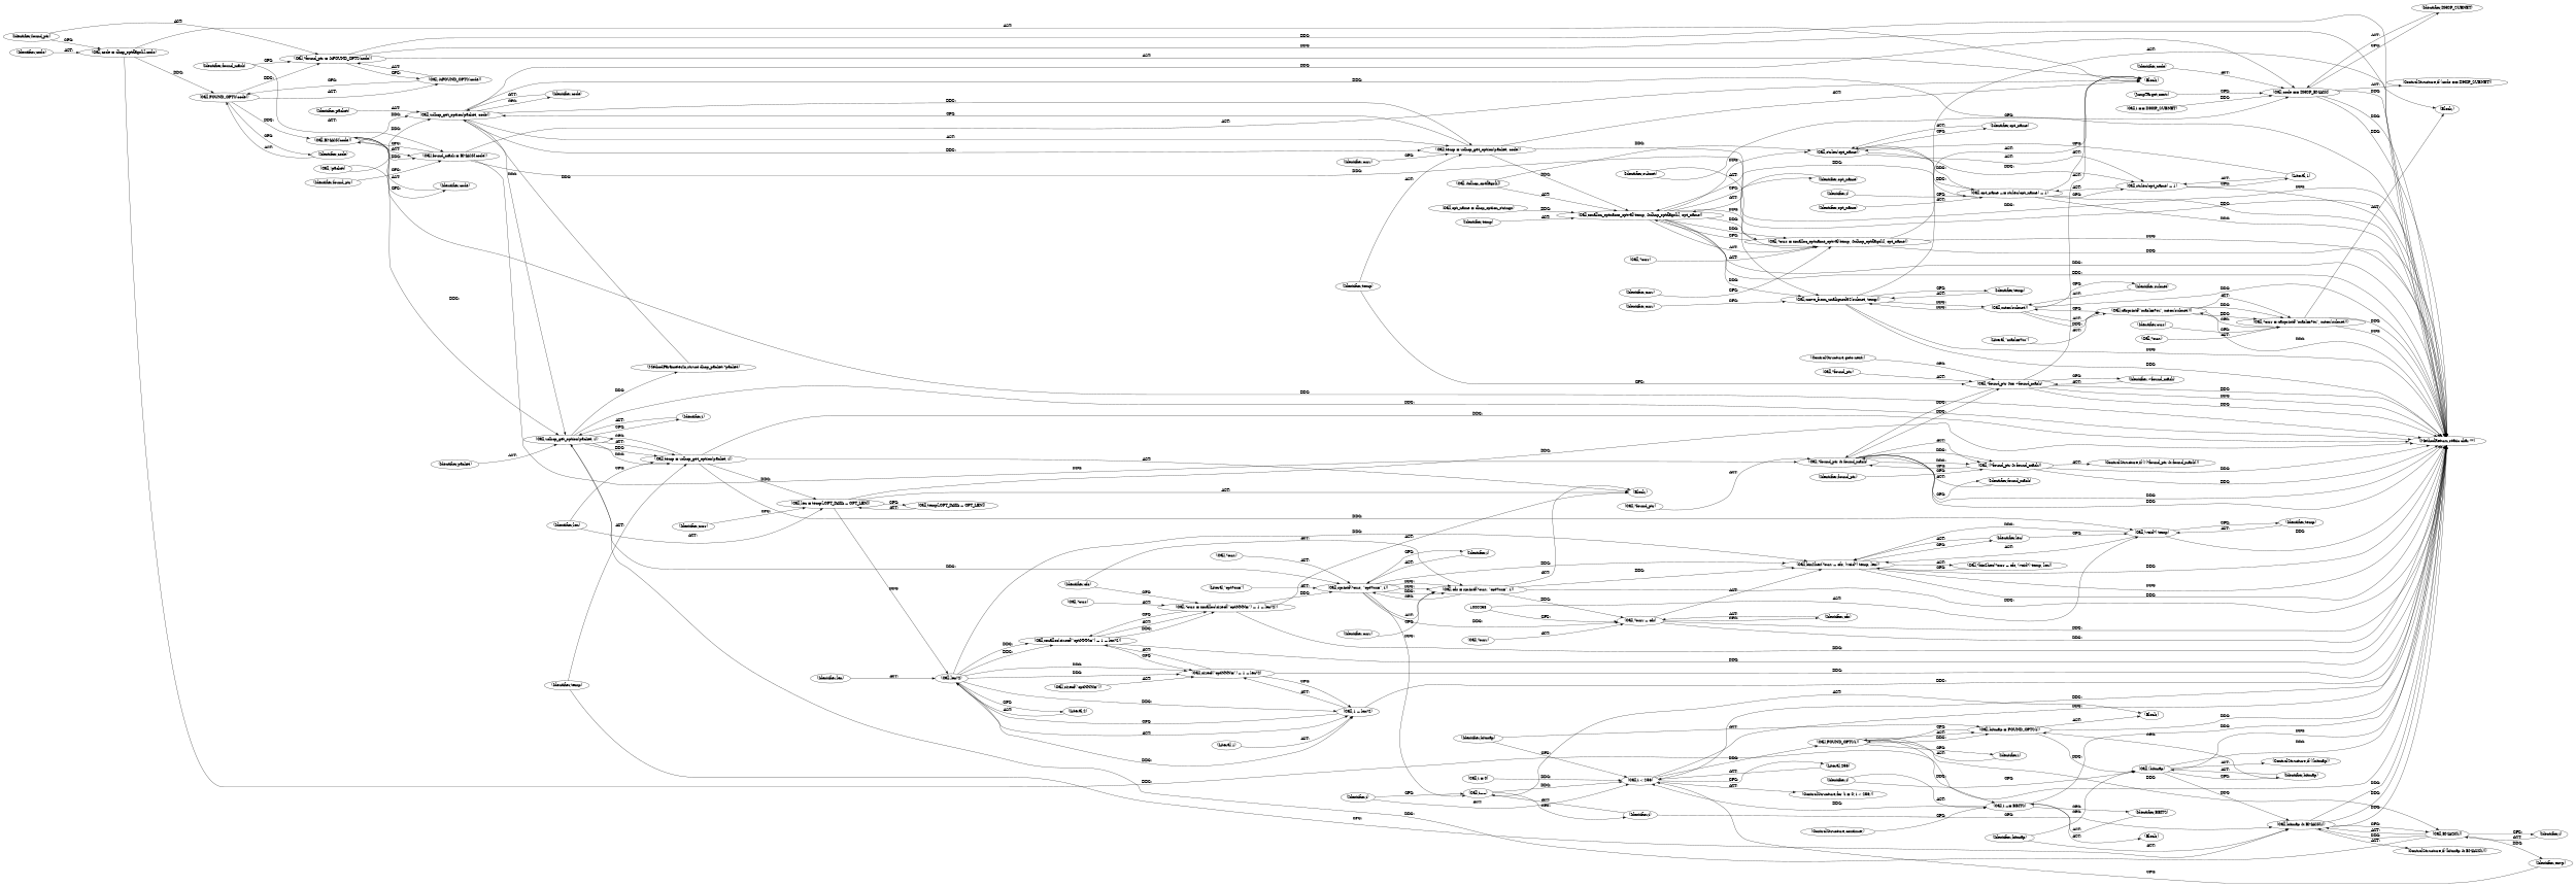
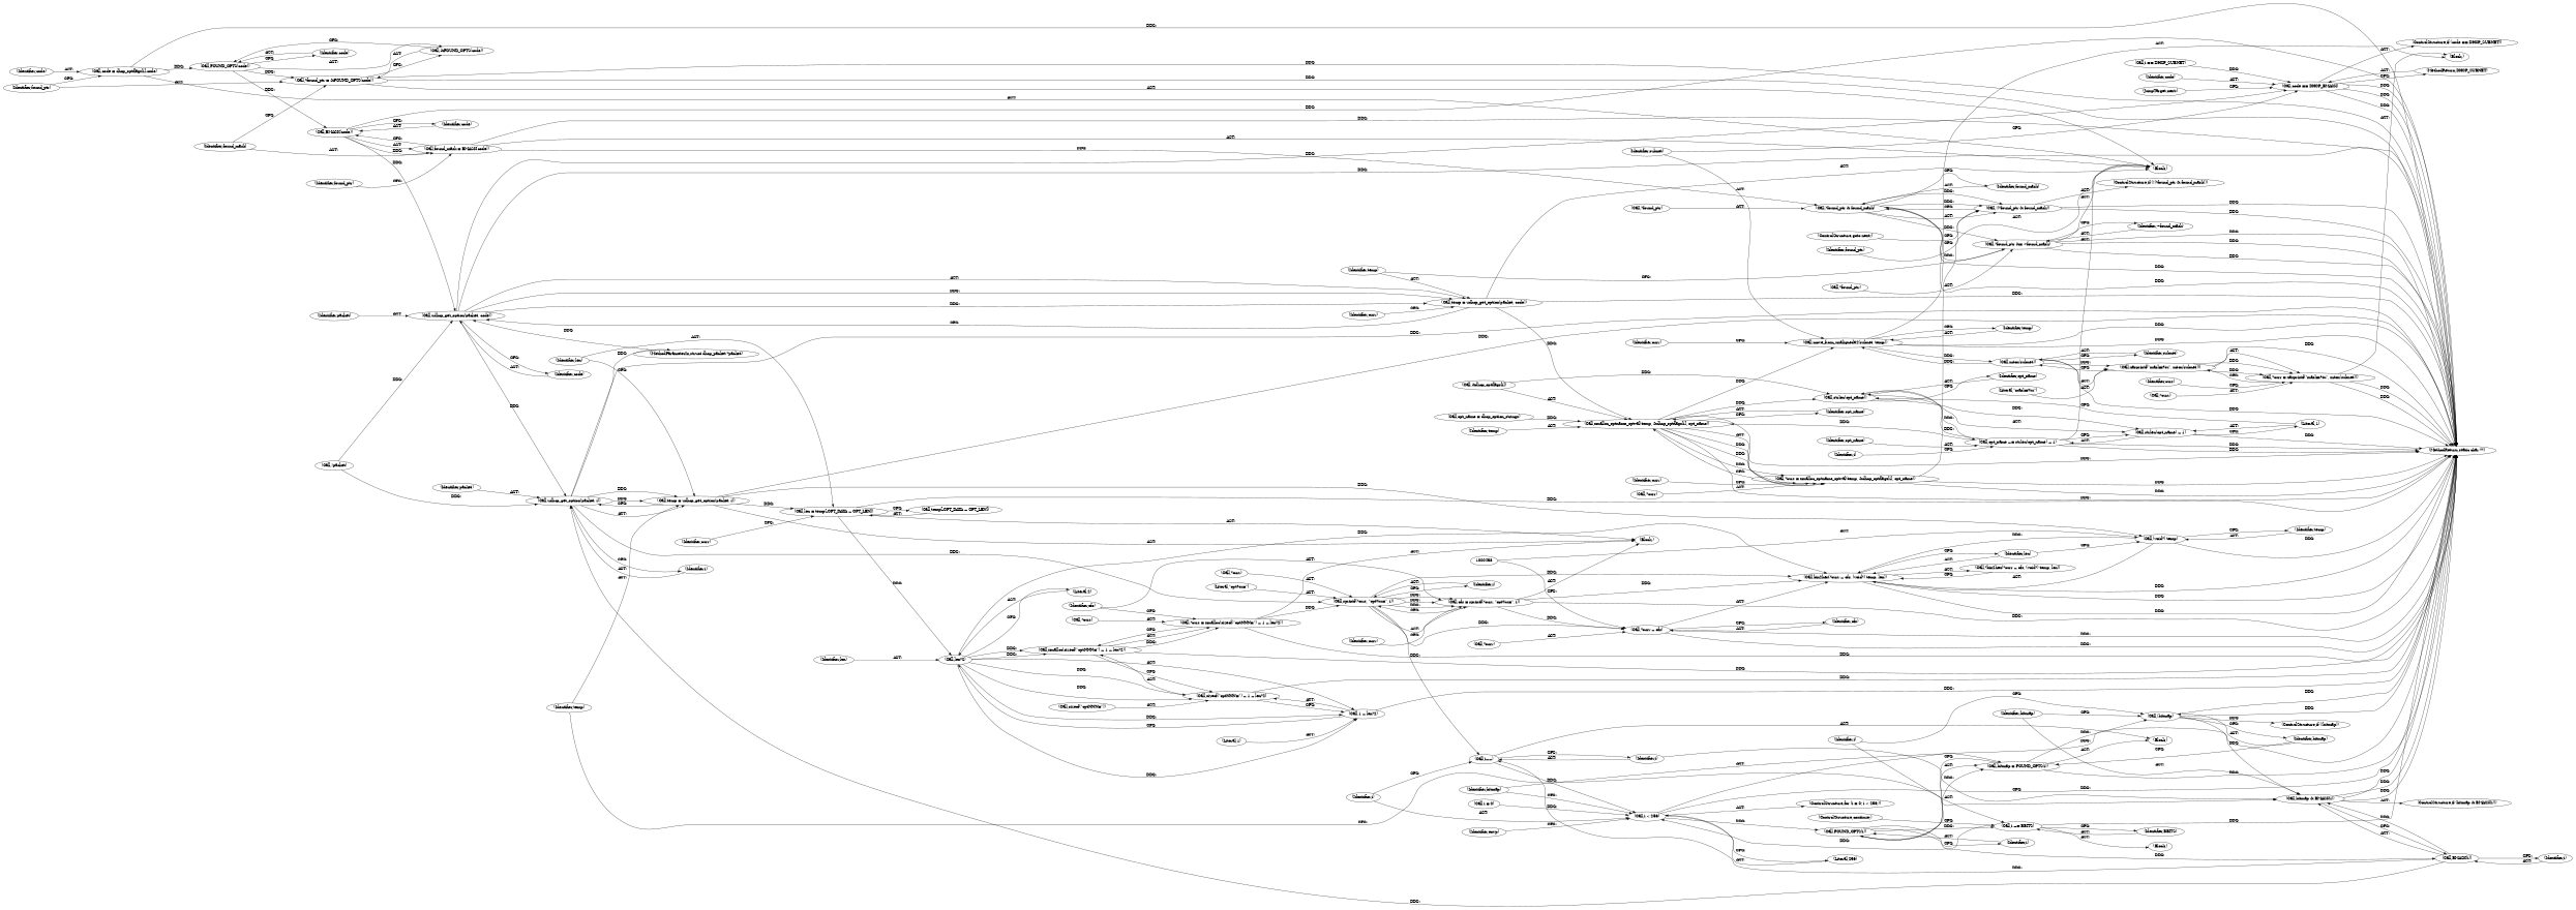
  digraph {
    rankdir=LR
    n1 [label="(Call,code = dhcp_optflags[i].code)"]
    n2 [label="(Call,FOUND_OPTS(code))"]
    n3 [label="(Block,)"]
    n4 [label="(MethodReturn,static char **)"]
    n5 [label="(Call,*found_ptr = &FOUND_OPTS(code))"]
    n6 [label="(Call,BMASK(code))"]
    n7 [label="(Identifier,code)"]
    n8 [label="(Call,&FOUND_OPTS(code))"]
    n9 [label="(Call,found_mask = BMASK(code))"]
    n10 [label="(Call,udhcp_get_option(packet, code))"]
    n11 [label="(Identifier,code)"]
    n12 [label="(Call,*found_ptr & found_mask)"]
    n13 [label="(Call,temp = udhcp_get_option(packet, code))"]
    n14 [label="(Call,code == DHCP_BMASK)"]
    n15 [label="(Call,udhcp_get_option(packet, i))"]
    n16 [label="(Identifier,code)"]
    n17 [label="(Call,!(*found_ptr & found_mask))"]
    n18 [label="(Call,*found_ptr &= ~found_mask)"]
    n19 [label="(Identifier,found_mask)"]
    n20 [label="(ControlStructure,if (!(*found_ptr & found_mask)))"]
    n21 [label="(Identifier,~found_mask)"]
    n22 [label="(Call,xmalloc_optname_optval(temp, &dhcp_optflags[i], opt_name))"]
-   n23 [label="(Identifier,DHCP_SUBNET)"]
+   n23 [label="(MethodReturn,DHCP_SUBNET)"]
    n24 [label="(ControlStructure,if (code == DHCP_SUBNET))"]
    n25 [label="(Call,temp = udhcp_get_option(packet, i))"]
    n26 [label="(Call,sprintf(*curr, \"opt%u=\", i))"]
    n27 [label="(Identifier,i)"]
    n28 [label="(MethodParameterIn,struct dhcp_packet *packet)"]
    n29 [label="(Call,*curr = xmalloc_optname_optval(temp, &dhcp_optflags[i], opt_name))"]
    n30 [label="(Call,move_from_unaligned32(subnet, temp))"]
    n31 [label="(Call,strlen(opt_name))"]
    n32 [label="(Identifier,opt_name)"]
    n33 [label="(Call,mton(subnet))"]
    n34 [label="(Block,)"]
    n35 [label="(Identifier,temp)"]
    n36 [label="(Call,opt_name += strlen(opt_name) + 1)"]
    n37 [label="(Call,strlen(opt_name) + 1)"]
    n38 [label="(Identifier,opt_name)"]
    n39 [label="(Call,xasprintf(\"mask=%u\", mton(subnet)))"]
    n40 [label="(Identifier,subnet)"]
    n41 [label="(Call,*curr = xasprintf(\"mask=%u\", mton(subnet)))"]
    n42 [label="(Literal,1)"]
    n43 [label="(Call,len = temp[-OPT_DATA + OPT_LEN])"]
    n44 [label="(Call,(void*) temp)"]
    n45 [label="(Block,)"]
    n46 [label="(Call,bin2hex(*curr + ofs, (void*) temp, len))"]
    n47 [label="(Call,ofs = sprintf(*curr, \"opt%u=\", i))"]
    n48 [label="(Call,*curr + ofs)"]
    n49 [label="(Call,i++)"]
    n50 [label="(Identifier,i)"]
    n51 [label="(Call,len*2)"]
    n52 [label="(Call,temp[-OPT_DATA + OPT_LEN])"]
    n53 [label="(Identifier,temp)"]
    n54 [label="(Call,xmalloc(sizeof(\"optNNN=\") + 1 + len*2))"]
    n55 [label="(Call,sizeof(\"optNNN=\") + 1 + len*2)"]
    n56 [label="(Call,1 + len*2)"]
    n57 [label="(Literal,2)"]
    n58 [label="(Call,*curr = xmalloc(sizeof(\"optNNN=\") + 1 + len*2))"]
    n59 [label="(Call,*bin2hex(*curr + ofs, (void*) temp, len))"]
    n60 [label="(Identifier,len)"]
    n61 [label="(Identifier,ofs)"]
    n62 [label="(Call,i < 256)"]
    n63 [label="(Block,)"]
    n64 [label="(Identifier,i)"]
    n65 [label="(Call,FOUND_OPTS(i))"]
    n66 [label="(Literal,256)"]
    n67 [label="(ControlStructure,for (i = 0; i < 256;))"]
    n68 [label="(Call,bitmap & BMASK(i))"]
    n69 [label="(Call,bitmap = FOUND_OPTS(i))"]
    n70 [label="(Call,i += BBITS)"]
    n71 [label="(Call,BMASK(i))"]
    n72 [label="(Identifier,i)"]
    n73 [label="(Call,!bitmap)"]
    n74 [label="(Identifier,BBITS)"]
    n75 [label="(Block,)"]
    n76 [label="(Identifier,i)"]
    n77 [label="(Identifier,bitmap)"]
    n78 [label="(ControlStructure,if (!bitmap))"]
    n79 [label="(ControlStructure,if (bitmap & BMASK(i)))"]
    n80 [label="(Identifier,found_ptr)"]
    n81 [label="(Identifier,packet)"]
    n82 [label="(Literal,\"mask=%u\")"]
    n83 [label="(Literal,1)"]
    n84 [label="(Identifier,curr)"]
    n85 [label="(Call,*curr)"]
    n86 [label="(Call,*curr)"]
    n87 [label="(Call,*curr)"]
    n88 [label="(Identifier,found_mask)"]
    n89 [label="(Call,*curr)"]
    n90 [label="(Identifier,temp)"]
    n91 [label="(Identifier,i)"]
    n92 [label="(Call,i = 0)"]
    n93 [label="(Literal,\"opt%u=\")"]
    n94 [label="(Identifier,bitmap)"]
    n95 [label="(Identifier,i)"]
    n96 [label="(Call,*found_ptr)"]
    n97 [label="(Identifier,curr)"]
    n98 [label="(Identifier,temp)"]
    n99 [label="(Identifier,opt_name)"]
    n100 [label="(JumpTarget,next:)"]
    n101 [label="(Identifier,curr)"]
    n102 [label="(Call,*curr)"]
    n103 [label="(Call,!packet)"]
    n104 [label="(Identifier,curr)"]
    n105 [label="(Identifier,i)"]
    n106 [label="(Identifier,temp)"]
    n107 [label="(Identifier,bitmap)"]
    n108 [label="(Call,i == DHCP_SUBNET)"]
    n109 [label="(Identifier,ofs)"]
    n110 [label="(Call,opt_name = dhcp_option_strings)"]
    n111 [label="(Identifier,curr)"]
    n112 [label="(Identifier,envp)"]
    n113 [label="(Identifier,curr)"]
    n114 [label="(Identifier,code)"]
    n115 [label="(Identifier,found_ptr)"]
    n116 [label="(Identifier,len)"]
    n117 [label="(Identifier,subnet)"]
    n118 [label="(Identifier,packet)"]
    n119 [label="(ControlStructure,goto next;)"]
    n120 [label="(ControlStructure,continue;)"]
    n121 [label="(Identifier,code)"]
    n122 [label="(Call,sizeof(\"optNNN=\"))"]
    n123 [label="(Identifier,len)"]
    n124 [label="(Identifier,found_ptr)"]
    n125 [label="(Call,*found_ptr)"]
    n126 [label="(Call,&dhcp_optflags[i])"]
    1000458
    n1 -> n2 [label="DDG: "]
    n1 -> n3 [label="AST: "]
    n1 -> n4 [label="DDG: "]
    n2 -> n5 [label="DDG: "]
    n2 -> n6 [label="DDG: "]
    n2 -> n7 [label="CFG: "]
    n2 -> n8 [label="AST: "]
    n5 -> n3 [label="AST: "]
    n5 -> n4 [label="DDG: "]
    n5 -> n4 [label="DDG: "]
    n5 -> n8 [label="CFG: "]
    n6 -> n4 [label="DDG: "]
    n6 -> n9 [label="AST: "]
    n6 -> n9 [label="DDG: "]
    n6 -> n10 [label="DDG: "]
    n6 -> n11 [label="CFG: "]
    n7 -> n2 [label="AST: "]
    n8 -> n2 [label="CFG: "]
    n8 -> n5 [label="AST: "]
    n9 -> n3 [label="AST: "]
    n9 -> n4 [label="DDG: "]
    n9 -> n6 [label="CFG: "]
    n9 -> n12 [label="DDG: "]
    n10 -> n4 [label="DDG: "]
    n10 -> n13 [label="AST: "]
    n10 -> n13 [label="DDG: "]
    n10 -> n13 [label="DDG: "]
    n10 -> n14 [label="DDG: "]
    n10 -> n15 [label="DDG: "]
    n10 -> n16 [label="CFG: "]
    n11 -> n6 [label="AST: "]
    n12 -> n4 [label="DDG: "]
    n12 -> n4 [label="DDG: "]
    n12 -> n17 [label="AST: "]
    n12 -> n17 [label="DDG: "]
    n12 -> n17 [label="DDG: "]
    n12 -> n18 [label="DDG: "]
    n12 -> n19 [label="CFG: "]
    n13 -> n3 [label="AST: "]
    n13 -> n4 [label="DDG: "]
    n13 -> n10 [label="CFG: "]
    n13 -> n22 [label="DDG: "]
    n14 -> n4 [label="DDG: "]
    n14 -> n4 [label="DDG: "]
    n14 -> n4 [label="DDG: "]
    n14 -> n23 [label="CFG: "]
    n14 -> n24 [label="AST: "]
    n15 -> n4 [label="DDG: "]
    n15 -> n25 [label="AST: "]
    n15 -> n25 [label="DDG: "]
    n15 -> n25 [label="DDG: "]
    n15 -> n26 [label="DDG: "]
    n15 -> n27 [label="CFG: "]
    n15 -> n28 [label="DDG: "]
    n16 -> n10 [label="AST: "]
    n17 -> n4 [label="DDG: "]
    n17 -> n4 [label="DDG: "]
    n17 -> n12 [label="CFG: "]
    n17 -> n20 [label="AST: "]
    n18 -> n3 [label="AST: "]
    n18 -> n4 [label="DDG: "]
    n18 -> n4 [label="DDG: "]
    n18 -> n4 [label="DDG: "]
    n18 -> n12 [label="DDG: "]
    n18 -> n21 [label="CFG: "]
    n19 -> n12 [label="AST: "]
    n21 -> n18 [label="AST: "]
    n22 -> n4 [label="DDG: "]
    n22 -> n4 [label="DDG: "]
    n22 -> n29 [label="AST: "]
    n22 -> n29 [label="DDG: "]
    n22 -> n29 [label="DDG: "]
    n22 -> n29 [label="DDG: "]
    n22 -> n30 [label="DDG: "]
    n22 -> n31 [label="DDG: "]
    n22 -> n32 [label="CFG: "]
    n23 -> n14 [label="AST: "]
    n25 -> n4 [label="DDG: "]
    n25 -> n15 [label="CFG: "]
    n25 -> n43 [label="DDG: "]
    n25 -> n44 [label="DDG: "]
    n25 -> n45 [label="AST: "]
    n26 -> n46 [label="DDG: "]
    n26 -> n47 [label="AST: "]
    n26 -> n47 [label="DDG: "]
    n26 -> n47 [label="DDG: "]
    n26 -> n47 [label="DDG: "]
    n26 -> n48 [label="DDG: "]
    n26 -> n49 [label="DDG: "]
    n26 -> n50 [label="CFG: "]
    n27 -> n15 [label="AST: "]
    n28 -> n10 [label="DDG: "]
    n29 -> n3 [label="AST: "]
    n29 -> n4 [label="DDG: "]
    n29 -> n4 [label="DDG: "]
    n29 -> n22 [label="CFG: "]
    n30 -> n4 [label="DDG: "]
    n30 -> n4 [label="DDG: "]
    n30 -> n33 [label="DDG: "]
    n30 -> n34 [label="AST: "]
    n30 -> n35 [label="CFG: "]
    n31 -> n36 [label="DDG: "]
    n31 -> n37 [label="AST: "]
    n31 -> n37 [label="DDG: "]
    n31 -> n38 [label="CFG: "]
    n32 -> n22 [label="AST: "]
    n33 -> n4 [label="DDG: "]
    n33 -> n30 [label="DDG: "]
    n33 -> n39 [label="AST: "]
    n33 -> n39 [label="DDG: "]
    n33 -> n40 [label="CFG: "]
    n35 -> n30 [label="AST: "]
    n36 -> n3 [label="AST: "]
    n36 -> n4 [label="DDG: "]
    n36 -> n4 [label="DDG: "]
    n36 -> n22 [label="DDG: "]
    n36 -> n31 [label="DDG: "]
    n36 -> n37 [label="CFG: "]
    n37 -> n4 [label="DDG: "]
    n37 -> n36 [label="AST: "]
    n37 -> n42 [label="CFG: "]
    n38 -> n31 [label="AST: "]
    n39 -> n4 [label="DDG: "]
    n39 -> n33 [label="CFG: "]
    n39 -> n41 [label="AST: "]
    n39 -> n41 [label="DDG: "]
    n39 -> n41 [label="DDG: "]
    n40 -> n33 [label="AST: "]
    n41 -> n4 [label="DDG: "]
    n41 -> n4 [label="DDG: "]
    n41 -> n34 [label="AST: "]
    n41 -> n39 [label="CFG: "]
    n42 -> n31 [label="CFG: "]
    n42 -> n37 [label="AST: "]
    n43 -> n4 [label="DDG: "]
    n43 -> n45 [label="AST: "]
    n43 -> n51 [label="DDG: "]
    n43 -> n52 [label="CFG: "]
    n44 -> n4 [label="DDG: "]
    n44 -> n46 [label="AST: "]
    n44 -> n46 [label="DDG: "]
    n44 -> n53 [label="CFG: "]
    n46 -> n4 [label="DDG: "]
    n46 -> n4 [label="DDG: "]
    n46 -> n4 [label="DDG: "]
    n46 -> n59 [label="AST: "]
    n46 -> n60 [label="CFG: "]
    n47 -> n4 [label="DDG: "]
    n47 -> n26 [label="CFG: "]
    n47 -> n45 [label="AST: "]
    n47 -> n46 [label="DDG: "]
    n47 -> n48 [label="DDG: "]
    n48 -> n4 [label="DDG: "]
    n48 -> n4 [label="DDG: "]
    n48 -> n46 [label="AST: "]
    n48 -> n61 [label="CFG: "]
    n49 -> n62 [label="DDG: "]
    n49 -> n63 [label="AST: "]
    n49 -> n64 [label="CFG: "]
    n50 -> n26 [label="AST: "]
    n51 -> n46 [label="DDG: "]
    n51 -> n54 [label="DDG: "]
    n51 -> n54 [label="DDG: "]
    n51 -> n55 [label="DDG: "]
    n51 -> n55 [label="DDG: "]
    n51 -> n56 [label="AST: "]
    n51 -> n56 [label="DDG: "]
    n51 -> n56 [label="DDG: "]
    n51 -> n57 [label="CFG: "]
    n52 -> n43 [label="AST: "]
    n53 -> n44 [label="AST: "]
    n54 -> n4 [label="DDG: "]
    n54 -> n55 [label="CFG: "]
    n54 -> n58 [label="AST: "]
    n54 -> n58 [label="DDG: "]
    n55 -> n4 [label="DDG: "]
    n55 -> n54 [label="AST: "]
    n55 -> n56 [label="CFG: "]
    n56 -> n4 [label="DDG: "]
    n56 -> n51 [label="CFG: "]
    n56 -> n55 [label="AST: "]
    n57 -> n51 [label="AST: "]
    n58 -> n4 [label="DDG: "]
    n58 -> n26 [label="DDG: "]
    n58 -> n45 [label="AST: "]
    n58 -> n54 [label="CFG: "]
    n59 -> n46 [label="CFG: "]
    n60 -> n44 [label="CFG: "]
    n60 -> n46 [label="AST: "]
    n61 -> n48 [label="AST: "]
    n62 -> n4 [label="DDG: "]
    n62 -> n4 [label="DDG: "]
    n62 -> n65 [label="DDG: "]
    n62 -> n66 [label="CFG: "]
    n62 -> n67 [label="AST: "]
    n64 -> n49 [label="AST: "]
    n64 -> n68 [label="CFG: "]
    n65 -> n69 [label="AST: "]
    n65 -> n69 [label="DDG: "]
    n65 -> n70 [label="DDG: "]
    n65 -> n71 [label="DDG: "]
    n65 -> n72 [label="CFG: "]
    n66 -> n62 [label="AST: "]
    n68 -> n4 [label="DDG: "]
    n68 -> n4 [label="DDG: "]
    n68 -> n4 [label="DDG: "]
    n68 -> n71 [label="CFG: "]
    n68 -> n79 [label="AST: "]
    n69 -> n4 [label="DDG: "]
    n69 -> n63 [label="AST: "]
    n69 -> n65 [label="CFG: "]
    n69 -> n73 [label="DDG: "]
    n70 -> n4 [label="DDG: "]
    n70 -> n62 [label="DDG: "]
    n70 -> n74 [label="CFG: "]
    n70 -> n75 [label="AST: "]
    n71 -> n15 [label="DDG: "]
-   n71 -> n112 [label="DDG: "]
+   n71 -> n49 [label="DDG: "]
    n71 -> n68 [label="AST: "]
    n71 -> n68 [label="DDG: "]
    n71 -> n76 [label="CFG: "]
    n72 -> n65 [label="AST: "]
    n73 -> n4 [label="DDG: "]
    n73 -> n4 [label="DDG: "]
    n73 -> n68 [label="DDG: "]
    n73 -> n77 [label="CFG: "]
-   n73 -> n78 [label="AST: "]
+   n73 -> n78 [label="DDG: "]
    n74 -> n70 [label="AST: "]
    n76 -> n71 [label="AST: "]
    n77 -> n69 [label="CFG: "]
    n77 -> n73 [label="AST: "]
    n80 -> n1 [label="CFG: "]
    n80 -> n5 [label="AST: "]
    n81 -> n15 [label="AST: "]
    n82 -> n39 [label="AST: "]
    n83 -> n56 [label="AST: "]
    n84 -> n30 [label="CFG: "]
    n85 -> n48 [label="AST: "]
    n86 -> n29 [label="AST: "]
    n87 -> n26 [label="AST: "]
    n88 -> n5 [label="CFG: "]
    n88 -> n9 [label="AST: "]
    n89 -> n58 [label="AST: "]
    n90 -> n22 [label="AST: "]
    n91 -> n70 [label="AST: "]
    n91 -> n73 [label="CFG: "]
    n92 -> n62 [label="DDG: "]
    n93 -> n26 [label="AST: "]
    n94 -> n68 [label="AST: "]
    n94 -> n73 [label="CFG: "]
    n95 -> n36 [label="CFG: "]
    n96 -> n12 [label="AST: "]
    n97 -> n29 [label="CFG: "]
    n98 -> n25 [label="AST: "]
    n98 -> n68 [label="CFG: "]
    n99 -> n36 [label="AST: "]
    n100 -> n14 [label="CFG: "]
    n101 -> n13 [label="CFG: "]
    n102 -> n41 [label="AST: "]
    n103 -> n10 [label="DDG: "]
    n103 -> n15 [label="DDG: "]
    n104 -> n47 [label="CFG: "]
    n105 -> n49 [label="CFG: "]
    n105 -> n62 [label="AST: "]
    n106 -> n13 [label="AST: "]
    n106 -> n18 [label="CFG: "]
    n107 -> n62 [label="CFG: "]
    n107 -> n69 [label="AST: "]
    n108 -> n14 [label="DDG: "]
    n109 -> n47 [label="AST: "]
    n109 -> n58 [label="CFG: "]
    n110 -> n22 [label="DDG: "]
    n111 -> n41 [label="CFG: "]
    n112 -> n62 [label="CFG: "]
    n113 -> n43 [label="CFG: "]
    n114 -> n1 [label="AST: "]
    n115 -> n9 [label="CFG: "]
    n116 -> n51 [label="AST: "]
    n117 -> n14 [label="CFG: "]
    n117 -> n30 [label="AST: "]
    n118 -> n10 [label="AST: "]
-   n119 -> n18 [label="CFG: "]
+   n119 -> n17 [label="CFG: "]
    n120 -> n70 [label="CFG: "]
    n121 -> n14 [label="AST: "]
    n122 -> n55 [label="AST: "]
    n123 -> n25 [label="CFG: "]
    n123 -> n43 [label="AST: "]
    n124 -> n17 [label="CFG: "]
    n125 -> n18 [label="AST: "]
    n126 -> n22 [label="AST: "]
    n126 -> n31 [label="DDG: "]
    1000458 -> n44 [label="AST: "]
    1000458 -> n48 [label="CFG: "]
  }
